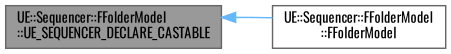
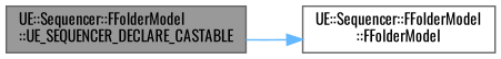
  digraph {
    rankdir=LR
    fontname=Oswald
    node [fontname=Oswald fontsize=10 shape=box style=filled]
    n1 [color=gray40 fillcolor=grey60 fontcolor=black height=0.2 label="UE::Sequencer::FFolderModel\l::UE_SEQUENCER_DECLARE_CASTABLE" width=0.4]
    n2 [color=grey40 fillcolor=white height=0.2 label="UE::Sequencer::FFolderModel\l::FFolderModel" width=0.4]
-   n2 -> n1 [color=steelblue1 fontname=Oswald fontsize=10 labelfontname=Helvetica labelfontsize=10 style=solid]
+   n1 -> n2 [color=steelblue1 fontname=Oswald fontsize=10 labelfontname=Helvetica labelfontsize=10 style=solid]
  }
